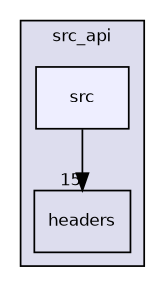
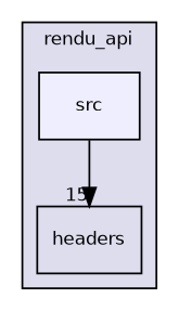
  digraph {
    compound=true
    node [fontname=Helvetica fontsize=10 shape=box]
    n1 [label=headers]
    n2 [fillcolor="#eeeeff" label=src pencolor=black style=filled]
    subgraph cluster_1 {
      bgcolor="#ddddee"
      fontname=Helvetica
      fontsize=10
-     label=src_api
+     label=rendu_api
      pencolor=black
      n1
      n2
    }
    n2 -> n1 [headlabel=15 labeldistance=1.5 labelfontname=Helvetica labelfontsize=10]
  }
